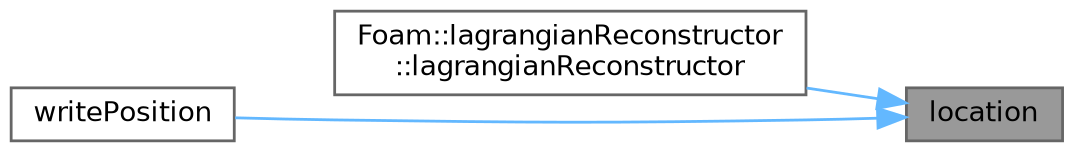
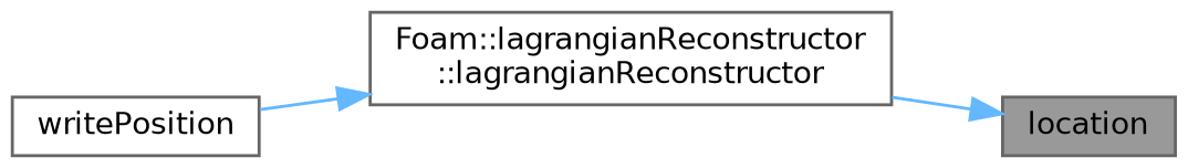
  digraph {
    rankdir=RL
    node [color=grey40 fillcolor=white fontname=Helvetica fontsize=10 shape=box style=filled]
    edge [color=steelblue1 dir=back fontname=Helvetica fontsize=10 labelfontname=Helvetica labelfontsize=10 style=solid]
    n1 [color=gray40 fillcolor=grey60 fontcolor=black height=0.2 label=location width=0.4]
    n2 [height=0.2 label="Foam::lagrangianReconstructor\l::lagrangianReconstructor" width=0.4]
    n3 [height=0.2 label=writePosition width=0.4]
    n1 -> n2
-   n1 -> n3
+   n2 -> n3
  }
